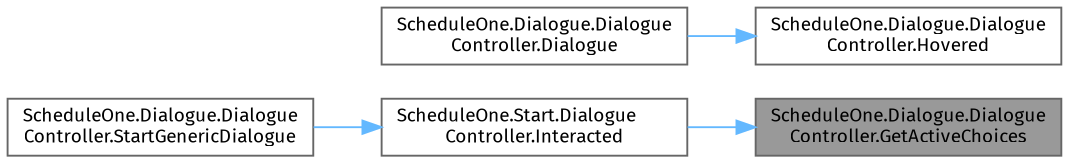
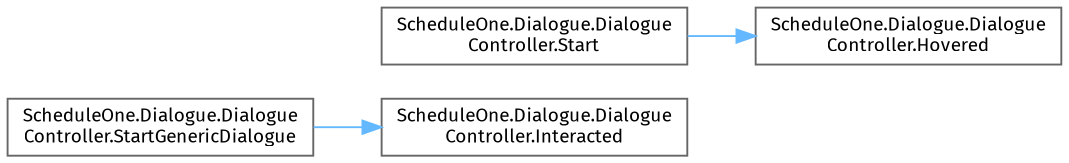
  digraph {
    fontname="Fira Sans"
    rankdir=RL
    node [color=grey40 fillcolor=white fontname="Fira Sans" fontsize=10 shape=box style=filled]
    edge [color=steelblue1 dir=back fontname="Fira Sans" fontsize=10 labelfontname=Helvetica labelfontsize=10 style=solid]
-   n1 [color=gray40 fillcolor=grey60 fontcolor=black height=0.2 label="ScheduleOne.Dialogue.Dialogue\lController.GetActiveChoices" width=0.4]
-   n2 [height=0.2 label="ScheduleOne.Start.Dialogue\lController.Interacted" width=0.4]
+   n2 [height=0.2 label="ScheduleOne.Dialogue.Dialogue\lController.Interacted" width=0.4]
    n3 [height=0.2 label="ScheduleOne.Dialogue.Dialogue\lController.Hovered" width=0.4]
-   n4 [height=0.2 label="ScheduleOne.Dialogue.Dialogue\lController.Dialogue" width=0.4]
+   n4 [height=0.2 label="ScheduleOne.Dialogue.Dialogue\lController.Start" width=0.4]
    n5 [height=0.2 label="ScheduleOne.Dialogue.Dialogue\lController.StartGenericDialogue" width=0.4]
-   n1 -> n2
    n2 -> n5
    n3 -> n4
  }
